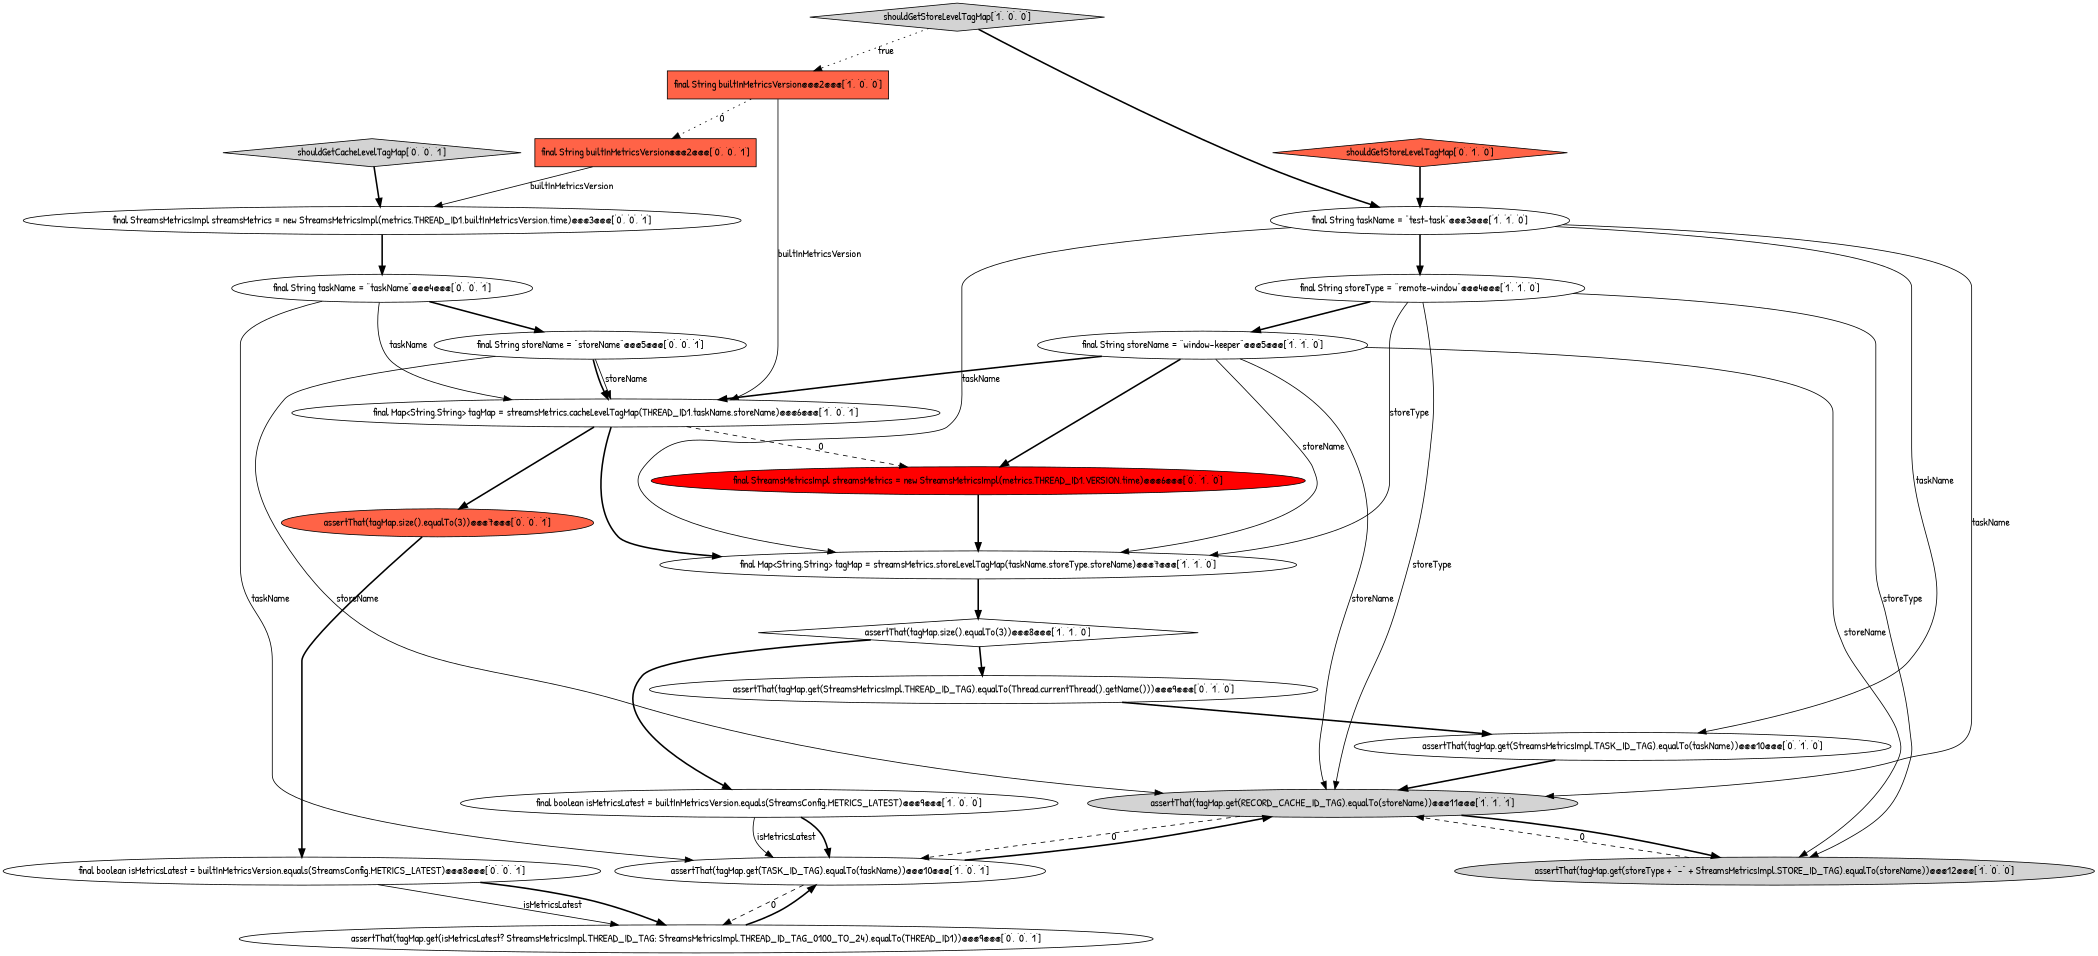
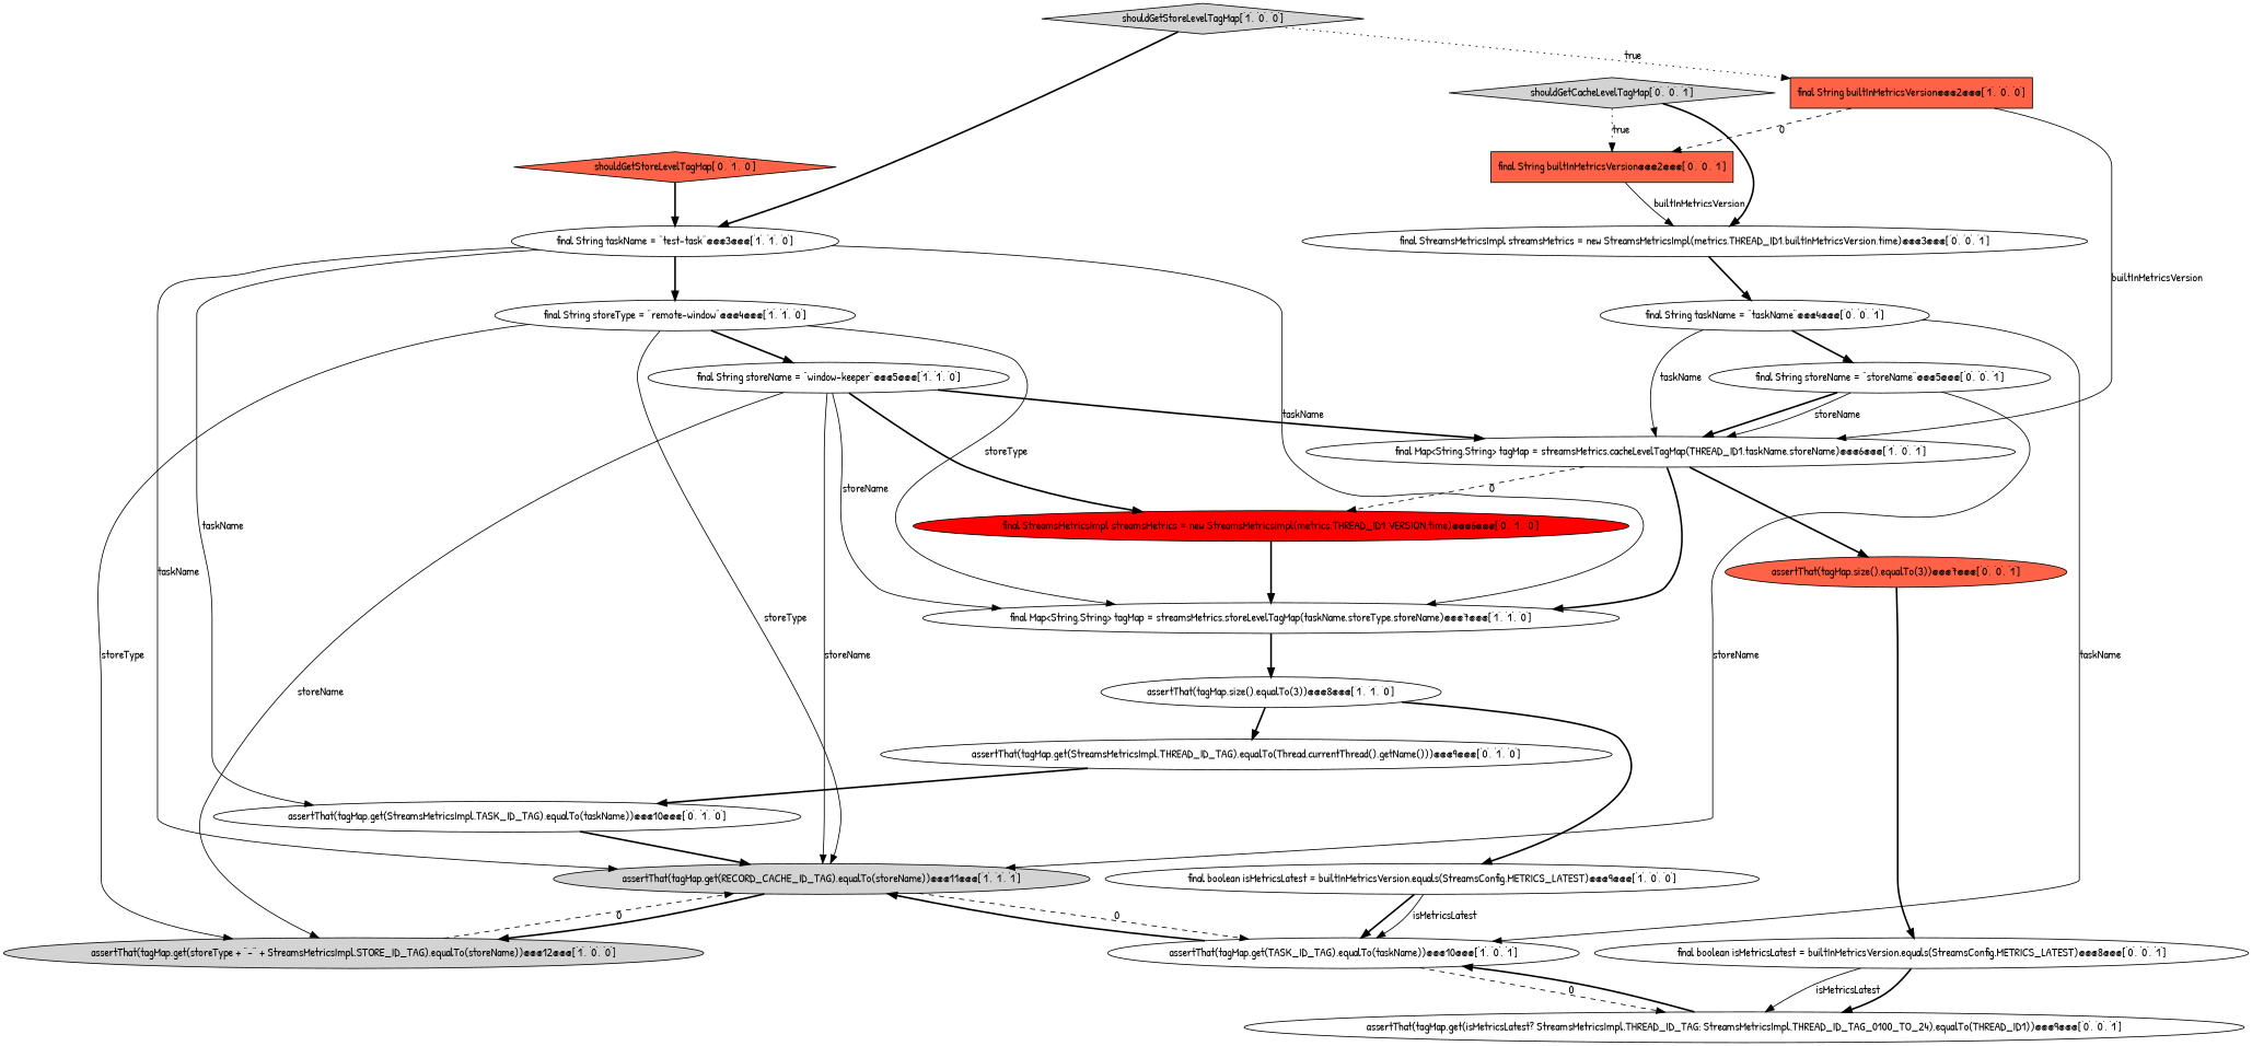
  digraph {
    fontname="Patrick Hand"
    node [fillcolor=white fontname="Patrick Hand" shape=ellipse style=filled]
    edge [fontname="Patrick Hand" style=bold]
    n1 [fillcolor=tomato label="final String builtInMetricsVersion@@@2@@@['1', '0', '0']" shape=box]
    n2 [fillcolor=tomato label="final String builtInMetricsVersion@@@2@@@['0', '0', '1']" shape=box]
    n3 [label="final Map<String,String> tagMap = streamsMetrics.cacheLevelTagMap(THREAD_ID1,taskName,storeName)@@@6@@@['1', '0', '1']"]
    n4 [label="final StreamsMetricsImpl streamsMetrics = new StreamsMetricsImpl(metrics,THREAD_ID1,builtInMetricsVersion,time)@@@3@@@['0', '0', '1']"]
    n5 [label="final Map<String,String> tagMap = streamsMetrics.storeLevelTagMap(taskName,storeType,storeName)@@@7@@@['1', '1', '0']"]
    n6 [fillcolor=tomato label="assertThat(tagMap.size(),equalTo(3))@@@7@@@['0', '0', '1']"]
    n7 [fillcolor=red label="final StreamsMetricsImpl streamsMetrics = new StreamsMetricsImpl(metrics,THREAD_ID1,VERSION,time)@@@6@@@['0', '1', '0']"]
    n8 [fillcolor=lightgray label="assertThat(tagMap.get(storeType + \"-\" + StreamsMetricsImpl.STORE_ID_TAG),equalTo(storeName))@@@12@@@['1', '0', '0']"]
    n9 [fillcolor=lightgray label="assertThat(tagMap.get(RECORD_CACHE_ID_TAG),equalTo(storeName))@@@11@@@['1', '1', '1']"]
    n10 [label="assertThat(tagMap.get(TASK_ID_TAG),equalTo(taskName))@@@10@@@['1', '0', '1']"]
    n11 [label="assertThat(tagMap.get(StreamsMetricsImpl.TASK_ID_TAG),equalTo(taskName))@@@10@@@['0', '1', '0']"]
    n12 [fillcolor=lightgray label="shouldGetStoreLevelTagMap['1', '0', '0']" shape=diamond]
    n13 [label="final String taskName = \"test-task\"@@@3@@@['1', '1', '0']"]
    n14 [label="final String storeType = \"remote-window\"@@@4@@@['1', '1', '0']"]
    n15 [fillcolor=lightgray label="shouldGetCacheLevelTagMap['0', '0', '1']" shape=diamond]
    n16 [label="final String taskName = \"taskName\"@@@4@@@['0', '0', '1']"]
-   n17 [label="assertThat(tagMap.size(),equalTo(3))@@@8@@@['1', '1', '0']" shape=diamond]
+   n17 [label="assertThat(tagMap.size(),equalTo(3))@@@8@@@['1', '1', '0']"]
    n18 [label="assertThat(tagMap.get(StreamsMetricsImpl.THREAD_ID_TAG),equalTo(Thread.currentThread().getName()))@@@9@@@['0', '1', '0']"]
    n19 [label="final boolean isMetricsLatest = builtInMetricsVersion.equals(StreamsConfig.METRICS_LATEST)@@@9@@@['1', '0', '0']"]
    n20 [label="final String storeName = \"window-keeper\"@@@5@@@['1', '1', '0']"]
    n21 [label="assertThat(tagMap.get(isMetricsLatest? StreamsMetricsImpl.THREAD_ID_TAG: StreamsMetricsImpl.THREAD_ID_TAG_0100_TO_24),equalTo(THREAD_ID1))@@@9@@@['0', '0', '1']"]
    n22 [label="final boolean isMetricsLatest = builtInMetricsVersion.equals(StreamsConfig.METRICS_LATEST)@@@8@@@['0', '0', '1']"]
    n23 [label="final String storeName = \"storeName\"@@@5@@@['0', '0', '1']"]
    n24 [fillcolor=tomato label="shouldGetStoreLevelTagMap['0', '1', '0']" shape=diamond]
-   n1 -> n2 [label=0 style=dotted]
+   n1 -> n2 [label=0 style=dashed]
    n1 -> n3 [label=builtInMetricsVersion style=solid]
    n2 -> n4 [label=builtInMetricsVersion style=solid]
    n3 -> n5
    n3 -> n6
    n3 -> n7 [label=0 style=dashed]
    n4 -> n16
    n5 -> n17
    n6 -> n22
    n7 -> n5
    n8 -> n9 [label=0 style=dashed]
    n9 -> n8
    n9 -> n10 [label=0 style=dashed]
    n10 -> n9
    n10 -> n21 [label=0 style=dashed]
    n11 -> n9
    n12 -> n1 [label=true style=dotted]
    n12 -> n13
    n13 -> n5 [label=taskName style=solid]
    n13 -> n9 [label=taskName style=solid]
    n13 -> n11 [label=taskName style=solid]
    n13 -> n14
    n14 -> n5 [label=storeType style=solid]
    n14 -> n8 [label=storeType style=solid]
    n14 -> n9 [label=storeType style=solid]
    n14 -> n20
+   n15 -> n2 [label=true style=dotted]
    n15 -> n4
    n16 -> n3 [label=taskName style=solid]
    n16 -> n10 [label=taskName style=solid]
    n16 -> n23
    n17 -> n18
    n17 -> n19
    n18 -> n11
    n19 -> n10
    n19 -> n10 [label=isMetricsLatest style=solid]
    n20 -> n3
    n20 -> n5 [label=storeName style=solid]
    n20 -> n7
    n20 -> n8 [label=storeName style=solid]
    n20 -> n9 [label=storeName style=solid]
    n21 -> n10
    n22 -> n21 [label=isMetricsLatest style=solid]
    n22 -> n21
    n23 -> n3
    n23 -> n3 [label=storeName style=solid]
    n23 -> n9 [label=storeName style=solid]
    n24 -> n13
  }
